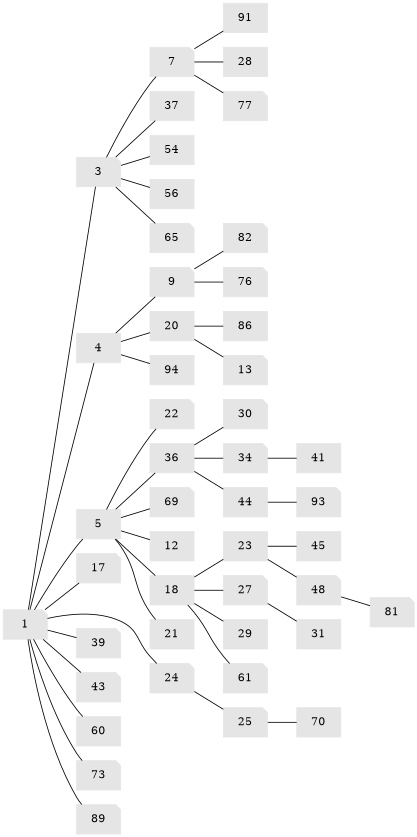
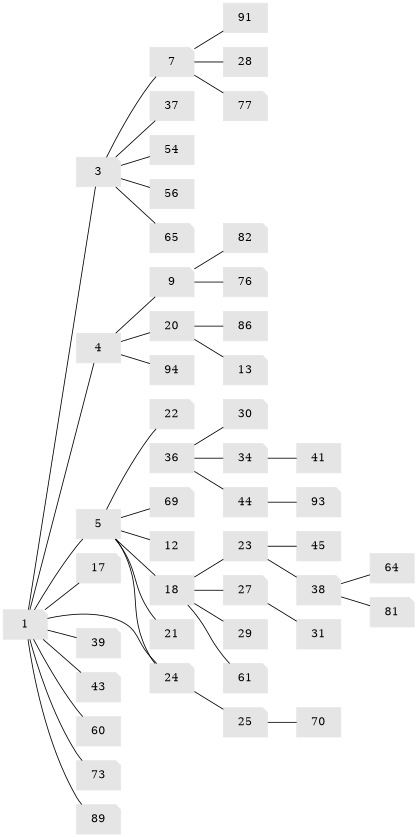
  graph {
    rankdir=LR
    node [color=gray90 shape=note style=filled]
    1 [super="+2"]
    3 [super="+9+35"]
    4 [shape=box]
    5 [shape=box super="+6+14+33"]
    17
    24
    39
    43
    60 [shape=box super="+72+96"]
    73 [super="+75"]
    89
    7 [super="+51+15"]
    37 [shape=box super="+82"]
    54 [shape=box]
    56 [shape=box super="+59"]
    65
    n17 [label=9]
    20 [shape=box super="+55"]
    94 [shape=box]
    12 [shape=box super="+13+66"]
    18 [shape=box super="+19"]
    21 [shape=box super="+88+52"]
    22 [super="+90"]
    n24 [label=36 shape=box super="+47"]
    69
    25 [super="+32"]
    n27 [label=91 shape=box]
    28 [shape=box]
    77
    n30 [label=76]
    n31 [label=82 super="+87"]
    n32 [label=13]
    86 [shape=box]
    23 [shape=box super="+40"]
    27
    29 [shape=box]
    61 [super="+79"]
    30
    34 [super="+83"]
    44 [shape=box]
    45 [shape=box]
-   48 [super="+53+57+67"]
+   48 [super="+53+57+67" label=38]
    31 [shape=box super="+36"]
+   64 [shape=box super="+80"]
    81
    70 [shape=box]
    41 [shape=box]
    93
    1 -- 3
    1 -- 4
    1 -- 5
    1 -- 17
    1 -- 24
    1 -- 39
    1 -- 43
    1 -- 60
    1 -- 73
    1 -- 89
    3 -- 7
    3 -- 37
    3 -- 54
    3 -- 56
    3 -- 65
    4 -- n17
    4 -- 20
    4 -- 94
    5 -- 12
    5 -- 18
    5 -- 21
    5 -- 22
-   5 -- n24
+   5 -- 24
    5 -- 69
    24 -- 25
    7 -- n27
    7 -- 28
    7 -- 77
    n17 -- n30
    n17 -- n31
    20 -- n32
    20 -- 86
    18 -- 23
    18 -- 27
    18 -- 29
    18 -- 61
    n24 -- 30
    n24 -- 34
    n24 -- 44
    25 -- 70
    23 -- 45
    23 -- 48
    27 -- 31
    34 -- 41
    44 -- 93
+   48 -- 64
    48 -- 81
  }
